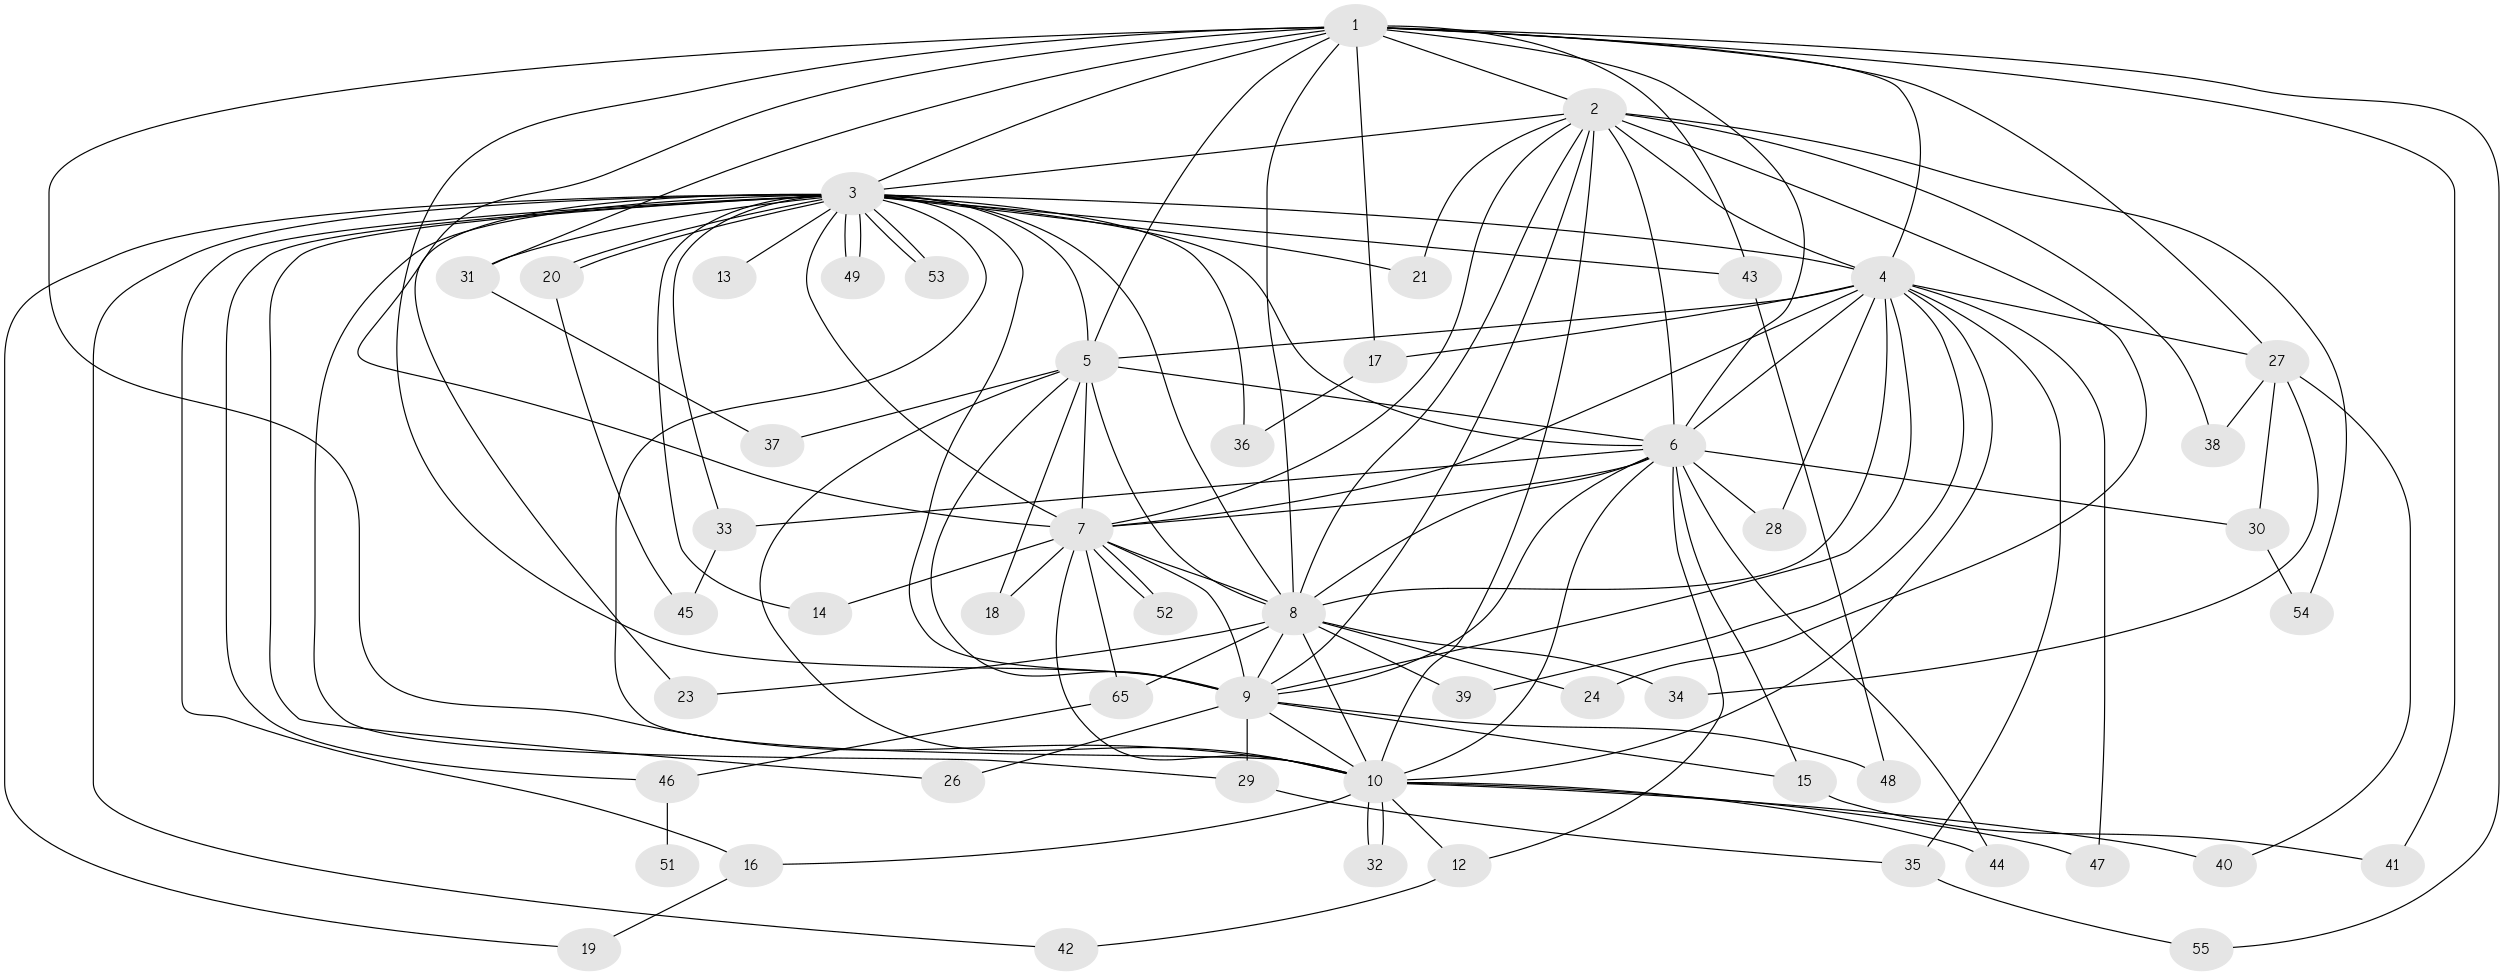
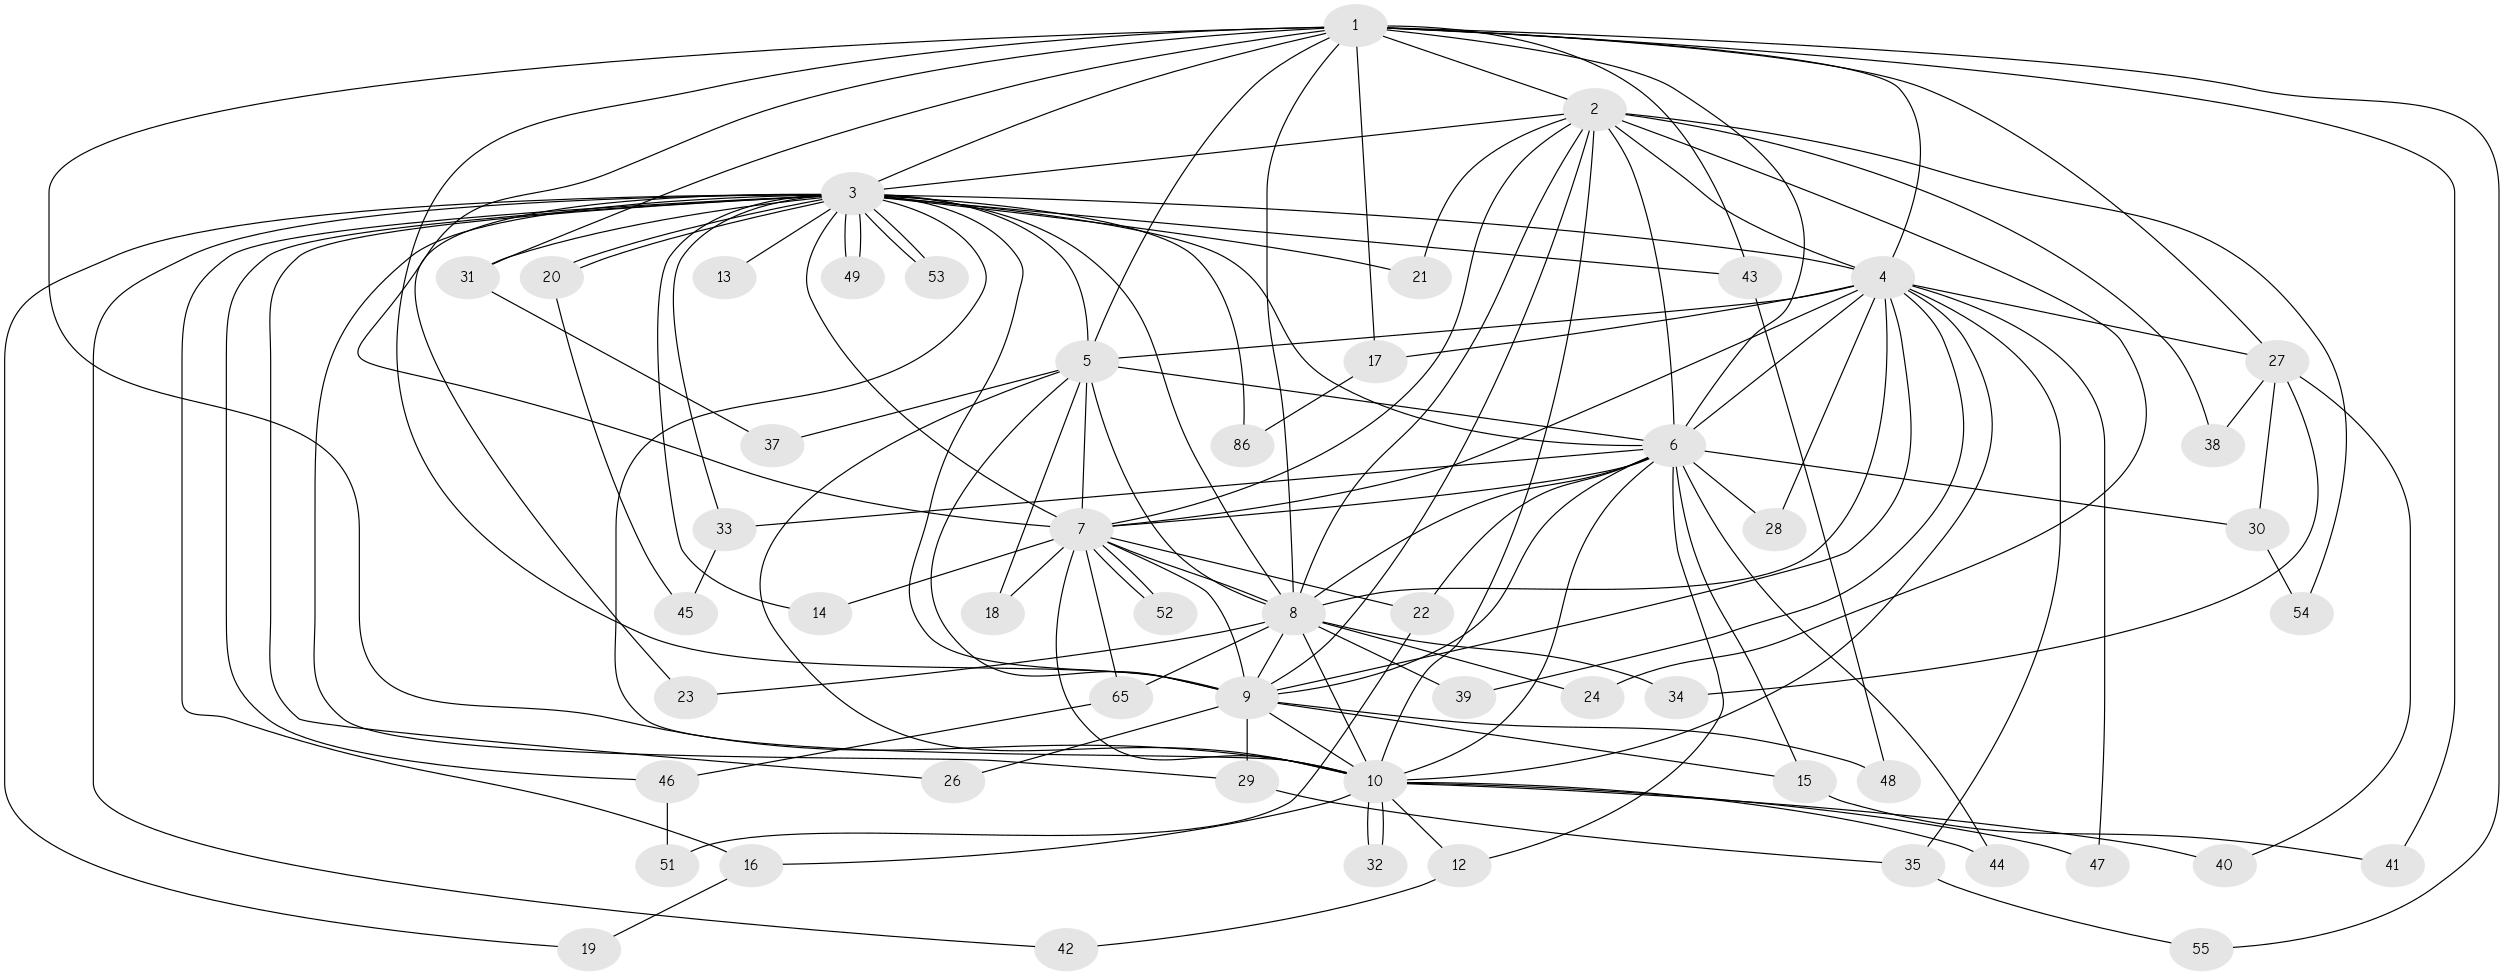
  graph {
    fontname="Comic Neue"
    node [color=gray90 fontname="Comic Neue" style=filled]
    edge [fontname="Comic Neue"]
    1
    2
    3
    4
    5
    6
    7
    8
    9
    10
    17
    27
    31
    41
    43
    55
    21
    24
    38
    54
    13
    14
    16
    19
    20
    23
    26
    29
    33
-   36
+   36 [label=86]
    42
    46
    49
    53
    28
    35
    39
    47
    18
    37
    12
    15
+   22
    30
    44
    n46 [label=65]
    52
    34
    48
    32
    40
    45
    51
    1 -- 2
    1 -- 3
    1 -- 4
    1 -- 5
    1 -- 6
    1 -- 7
    1 -- 8
    1 -- 9
    1 -- 10
    1 -- 17
    1 -- 27
    1 -- 31
    1 -- 41
    1 -- 43
    1 -- 55
    2 -- 3
    2 -- 4
    2 -- 6
    2 -- 7
    2 -- 8
    2 -- 9
    2 -- 10
    2 -- 21
    2 -- 24
    2 -- 38
    2 -- 54
    3 -- 4
    3 -- 5
    3 -- 6
    3 -- 7
    3 -- 8
    3 -- 9
    3 -- 10
    3 -- 31
    3 -- 43
    3 -- 21
    3 -- 13
    3 -- 14
    3 -- 16
    3 -- 19
    3 -- 20
    3 -- 20
    3 -- 23
    3 -- 26
    3 -- 29
    3 -- 33
    3 -- 36
    3 -- 42
    3 -- 46
    3 -- 49
    3 -- 49
    3 -- 53
    3 -- 53
    4 -- 5
    4 -- 6
    4 -- 7
    4 -- 8
    4 -- 9
    4 -- 10
    4 -- 17
    4 -- 27
    4 -- 28
    4 -- 35
    4 -- 39
    4 -- 47
    5 -- 6
    5 -- 7
    5 -- 8
    5 -- 9
    5 -- 10
    5 -- 18
    5 -- 37
    6 -- 7
    6 -- 8
    6 -- 9
    6 -- 10
    6 -- 33
    6 -- 28
    6 -- 12
    6 -- 15
+   6 -- 22
    6 -- 30
    6 -- 44
    7 -- 8
    7 -- 9
    7 -- 10
    7 -- 14
    7 -- 18
+   7 -- 22
    7 -- n46
    7 -- 52
    7 -- 52
    8 -- 9
    8 -- 10
    8 -- 24
    8 -- 23
    8 -- 39
    8 -- n46
    8 -- 34
    9 -- 10
    9 -- 26
    9 -- 29
    9 -- 15
    9 -- 48
    10 -- 16
    10 -- 47
    10 -- 12
    10 -- 44
    10 -- 32
    10 -- 32
    10 -- 40
    17 -- 36
    27 -- 38
    27 -- 30
    27 -- 34
    27 -- 40
    31 -- 37
    43 -- 48
    16 -- 19
    20 -- 45
    29 -- 35
    33 -- 45
    46 -- 51
    35 -- 55
    12 -- 42
    15 -- 41
+   22 -- 51
    30 -- 54
    n46 -- 46
  }
